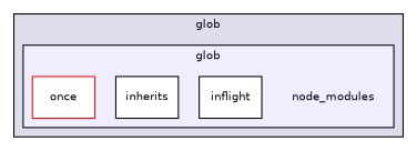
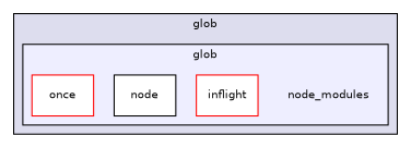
  digraph {
    compound=true
    node [fontname=Helvetica fontsize=10 shape=box color=red fillcolor=white style=filled]
    n1 [label=node_modules shape=plaintext color="" fillcolor="" style=""]
-   n2 [color=black label=inflight]
-   n3 [color=black label=inherits]
+   n2 [label=inflight]
+   n3 [color=black label="node"]
    n4 [label=once]
    subgraph cluster_1 {
      bgcolor="#ddddee"
      fontname=Helvetica
      fontsize=10
      label=glob
      pencolor=black
      subgraph cluster_2 {
        bgcolor="#eeeeff"
        fontname=Helvetica
        fontsize=10
        pencolor=black
        n1
        n2
        n3
        n4
      }
    }
  }
